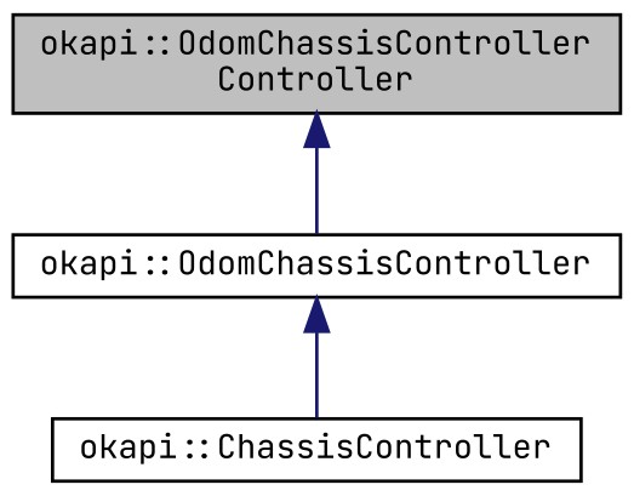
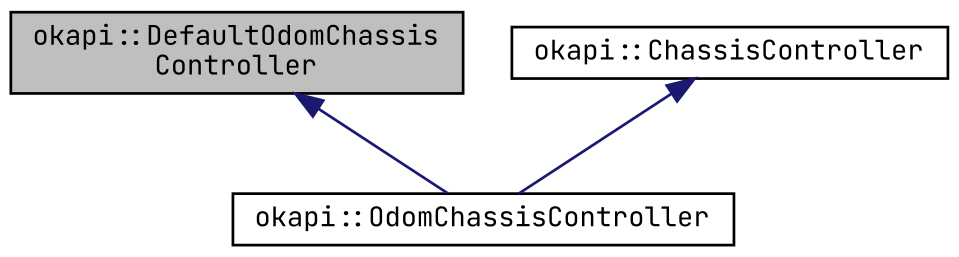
  digraph {
    fontname="JetBrains Mono"
    node [color=black fillcolor=white fontname="JetBrains Mono" fontsize=10 shape=record style=filled]
    edge [color=midnightblue dir=back fontname="JetBrains Mono" fontsize=10 labelfontname=Helvetica labelfontsize=10 style=solid]
-   n1 [fillcolor=grey75 fontcolor=black height=0.2 label="okapi::OdomChassisController\lController" width=0.4]
+   n1 [fillcolor=grey75 fontcolor=black height=0.2 label="okapi::DefaultOdomChassis\lController" width=0.4]
    n2 [height=0.2 label="okapi::OdomChassisController" width=0.4]
    n3 [height=0.2 label="okapi::ChassisController" width=0.4]
    n1 -> n2
-   n2 -> n3
+   n3 -> n2
  }
